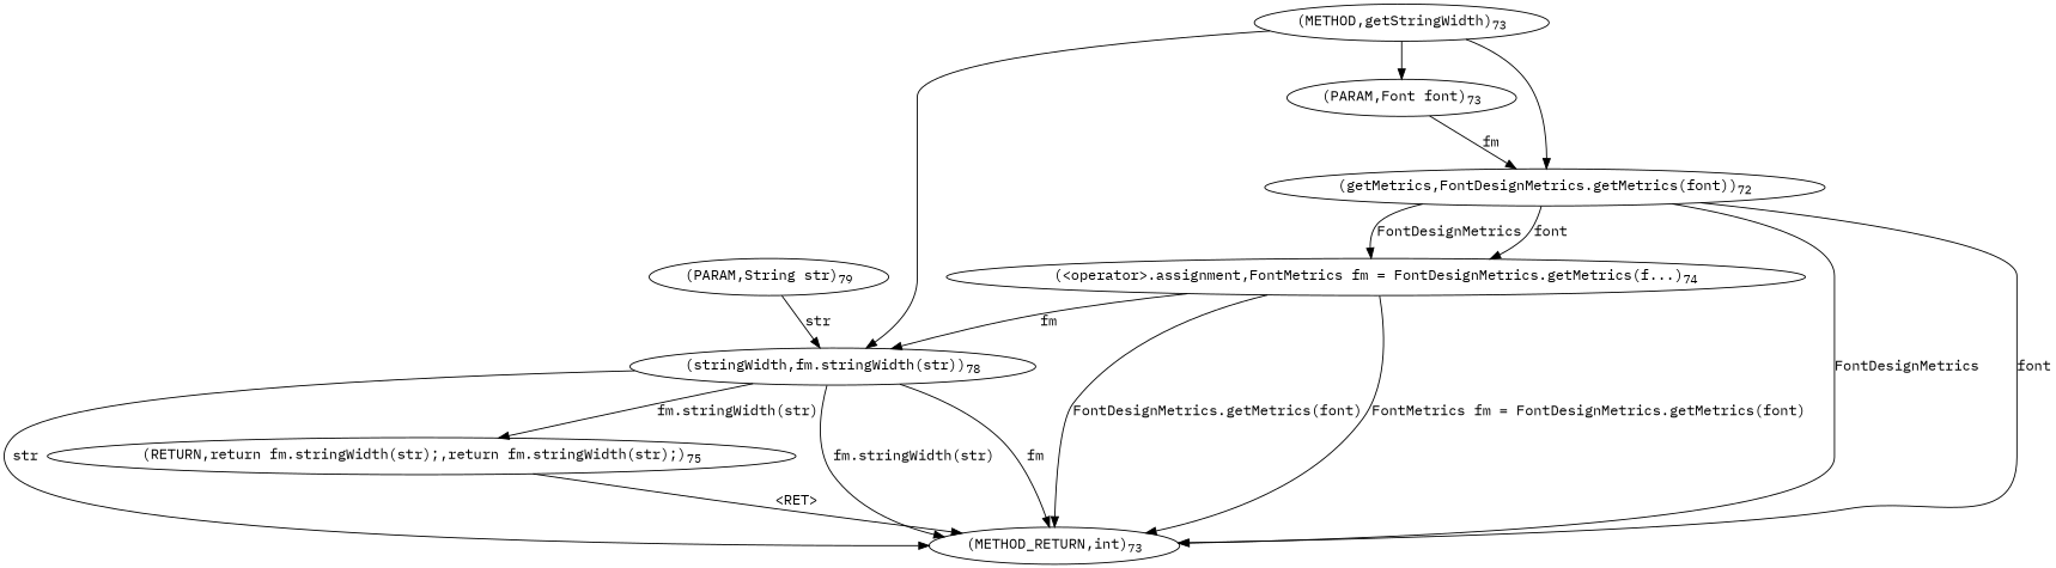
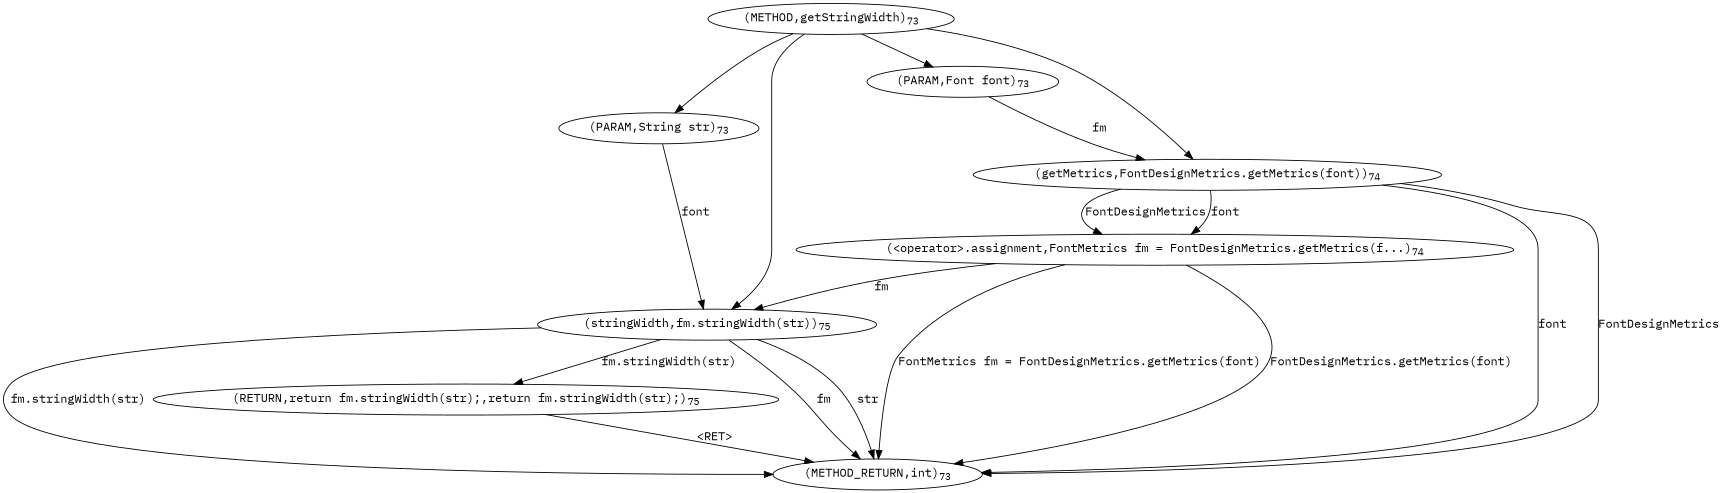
  digraph {
    fontname="IBM Plex Mono"
    node [fontname="IBM Plex Mono"]
    edge [fontname="IBM Plex Mono"]
    n1 [label=<(METHOD,getStringWidth)<SUB>73</SUB>>]
    n2 [label=<(PARAM,Font font)<SUB>73</SUB>>]
-   n3 [label=<(PARAM,String str)<SUB>79</SUB>>]
-   n4 [label=<(stringWidth,fm.stringWidth(str))<SUB>78</SUB>>]
-   n5 [label=<(getMetrics,FontDesignMetrics.getMetrics(font))<SUB>72</SUB>>]
+   n3 [label=<(PARAM,String str)<SUB>73</SUB>>]
+   n4 [label=<(stringWidth,fm.stringWidth(str))<SUB>75</SUB>>]
+   n5 [label=<(getMetrics,FontDesignMetrics.getMetrics(font))<SUB>74</SUB>>]
    n6 [label=<(METHOD_RETURN,int)<SUB>73</SUB>>]
    n7 [label=<(RETURN,return fm.stringWidth(str);,return fm.stringWidth(str);)<SUB>75</SUB>>]
    n8 [label=<(&lt;operator&gt;.assignment,FontMetrics fm = FontDesignMetrics.getMetrics(f...)<SUB>74</SUB>>]
    n1 -> n2
+   n1 -> n3
    n1 -> n4
    n1 -> n5
    n2 -> n5 [label=fm]
-   n3 -> n4 [label=str]
+   n3 -> n4 [label=font]
    n4 -> n6 [label=fm]
    n4 -> n6 [label=str]
    n4 -> n6 [label="fm.stringWidth(str)"]
    n4 -> n7 [label="fm.stringWidth(str)"]
    n5 -> n6 [label=font]
    n5 -> n6 [label=FontDesignMetrics]
    n5 -> n8 [label=FontDesignMetrics]
    n5 -> n8 [label=font]
    n7 -> n6 [label="&lt;RET&gt;"]
    n8 -> n4 [label=fm]
    n8 -> n6 [label="FontDesignMetrics.getMetrics(font)"]
    n8 -> n6 [label="FontMetrics fm = FontDesignMetrics.getMetrics(font)"]
  }
